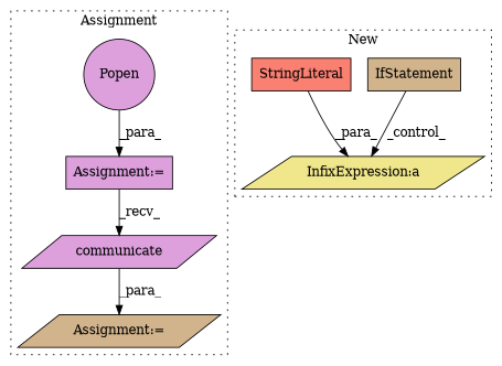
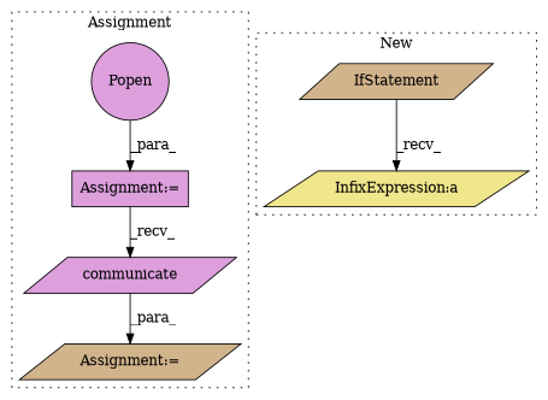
  digraph {
    node [a=32 fillcolor=plum shape=parallelogram style=filled]
    n1 [l=13 label=communicate s=625]
    n2 [l="6,1" label=Popen s="537,590" shape=circle]
    n3 [a=7 l=1 label="Assignment:=" s=525 shape=box]
    n4 [a=7 fillcolor=tan l=2 label="Assignment:=" s=621]
-   n5 [a=25 fillcolor=tan l=42 label=IfStatement s=1079 shape=box]
+   n5 [a=25 fillcolor=tan l=42 label=IfStatement s=1079]
    n6 [a=27 fillcolor=khaki l=3 label="InfixExpression:a" s=961]
-   n7 [a=45 fillcolor=salmon l=4 label=StringLiteral s=957 shape=box]
    subgraph cluster_1 {
      label=Assignment
      style=dotted
      n1
      n2
      n3
      n4
    }
    subgraph cluster_2 {
      label=New
      style=dotted
      n5
      n6
-     n7
    }
    n1 -> n4 [label=_para_]
    n2 -> n3 [label=_para_]
    n3 -> n1 [label=_recv_]
-   n5 -> n6 [label=_control_]
-   n7 -> n6 [label=_para_]
+   n5 -> n6 [label=_recv_]
  }
